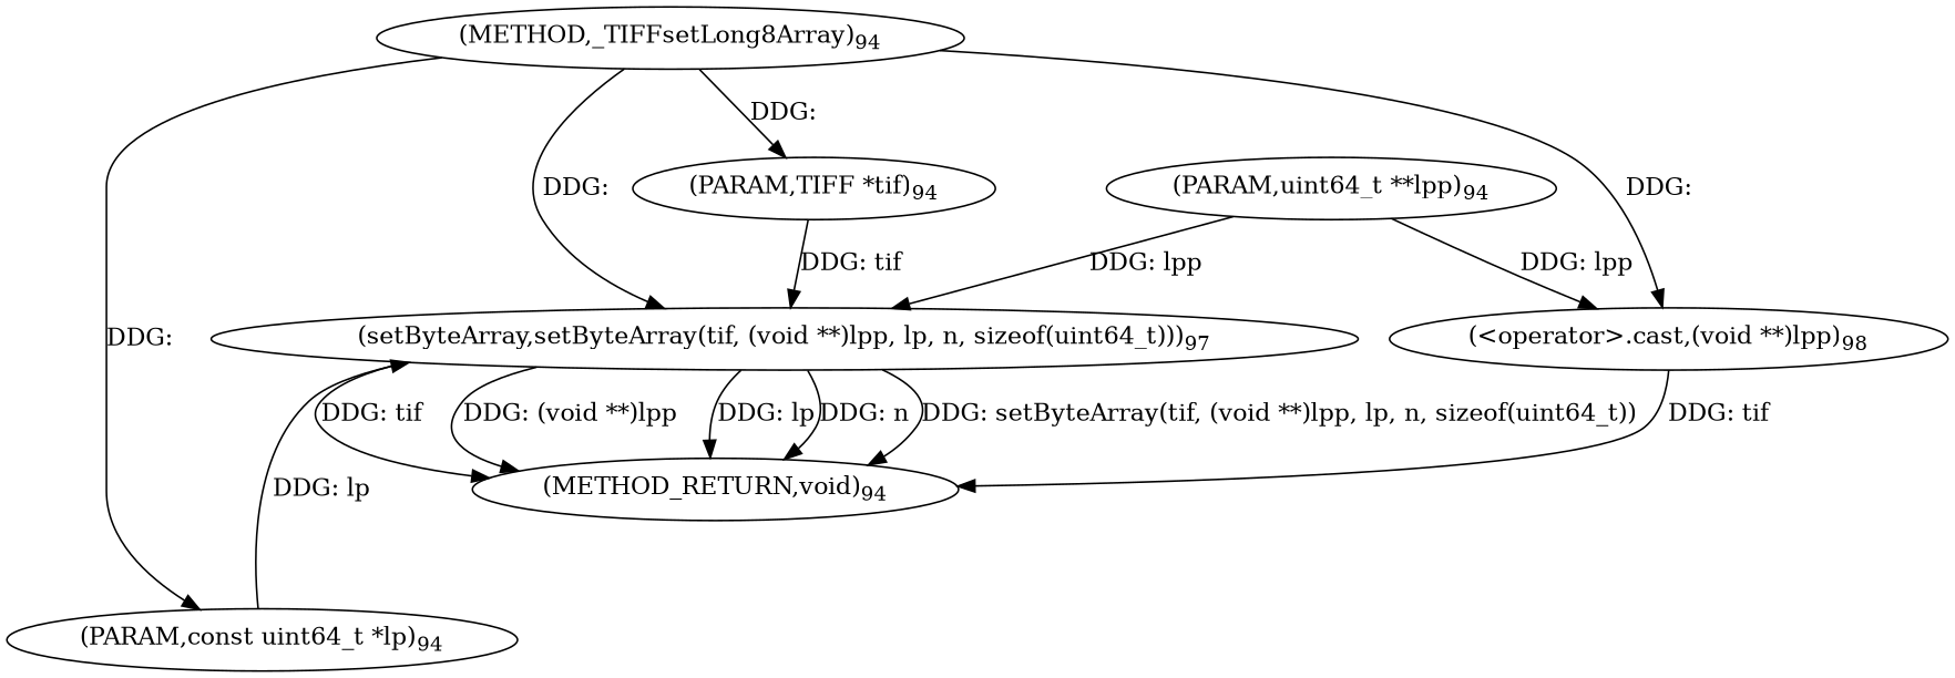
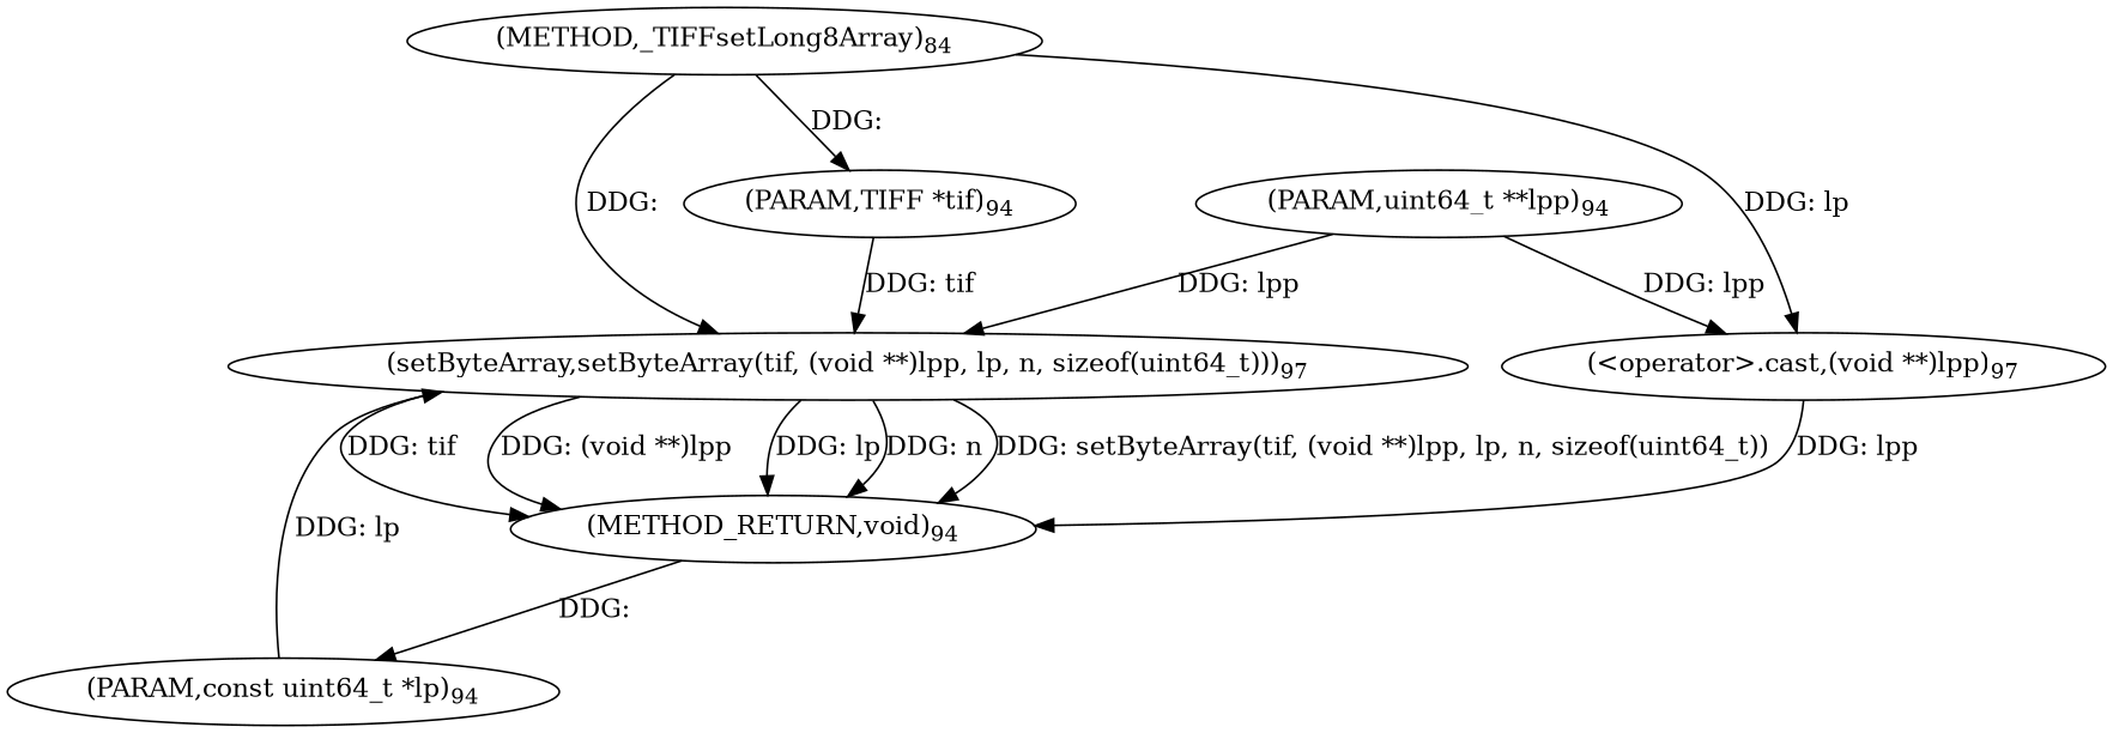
  digraph {
-   n1 [label=<(METHOD,_TIFFsetLong8Array)<SUB>94</SUB>>]
+   n1 [label=<(METHOD,_TIFFsetLong8Array)<SUB>84</SUB>>]
    n2 [label=<(PARAM,TIFF *tif)<SUB>94</SUB>>]
    n3 [label=<(PARAM,const uint64_t *lp)<SUB>94</SUB>>]
    n4 [label=<(setByteArray,setByteArray(tif, (void **)lpp, lp, n, sizeof(uint64_t)))<SUB>97</SUB>>]
-   n5 [label=<(&lt;operator&gt;.cast,(void **)lpp)<SUB>98</SUB>>]
+   n5 [label=<(&lt;operator&gt;.cast,(void **)lpp)<SUB>97</SUB>>]
    n6 [label=<(PARAM,uint64_t **lpp)<SUB>94</SUB>>]
    n7 [label=<(METHOD_RETURN,void)<SUB>94</SUB>>]
    n1 -> n2 [label="DDG: "]
-   n1 -> n3 [label="DDG: "]
+   n7 -> n3 [label="DDG: "]
    n1 -> n4 [label="DDG: "]
-   n1 -> n5 [label="DDG: "]
+   n1 -> n5 [label="DDG: lp"]
    n2 -> n4 [label="DDG: tif"]
    n3 -> n4 [label="DDG: lp"]
    n4 -> n7 [label="DDG: tif"]
    n4 -> n7 [label="DDG: (void **)lpp"]
    n4 -> n7 [label="DDG: lp"]
    n4 -> n7 [label="DDG: n"]
    n4 -> n7 [label="DDG: setByteArray(tif, (void **)lpp, lp, n, sizeof(uint64_t))"]
-   n5 -> n7 [label="DDG: tif"]
+   n5 -> n7 [label="DDG: lpp"]
    n6 -> n4 [label="DDG: lpp"]
    n6 -> n5 [label="DDG: lpp"]
  }
